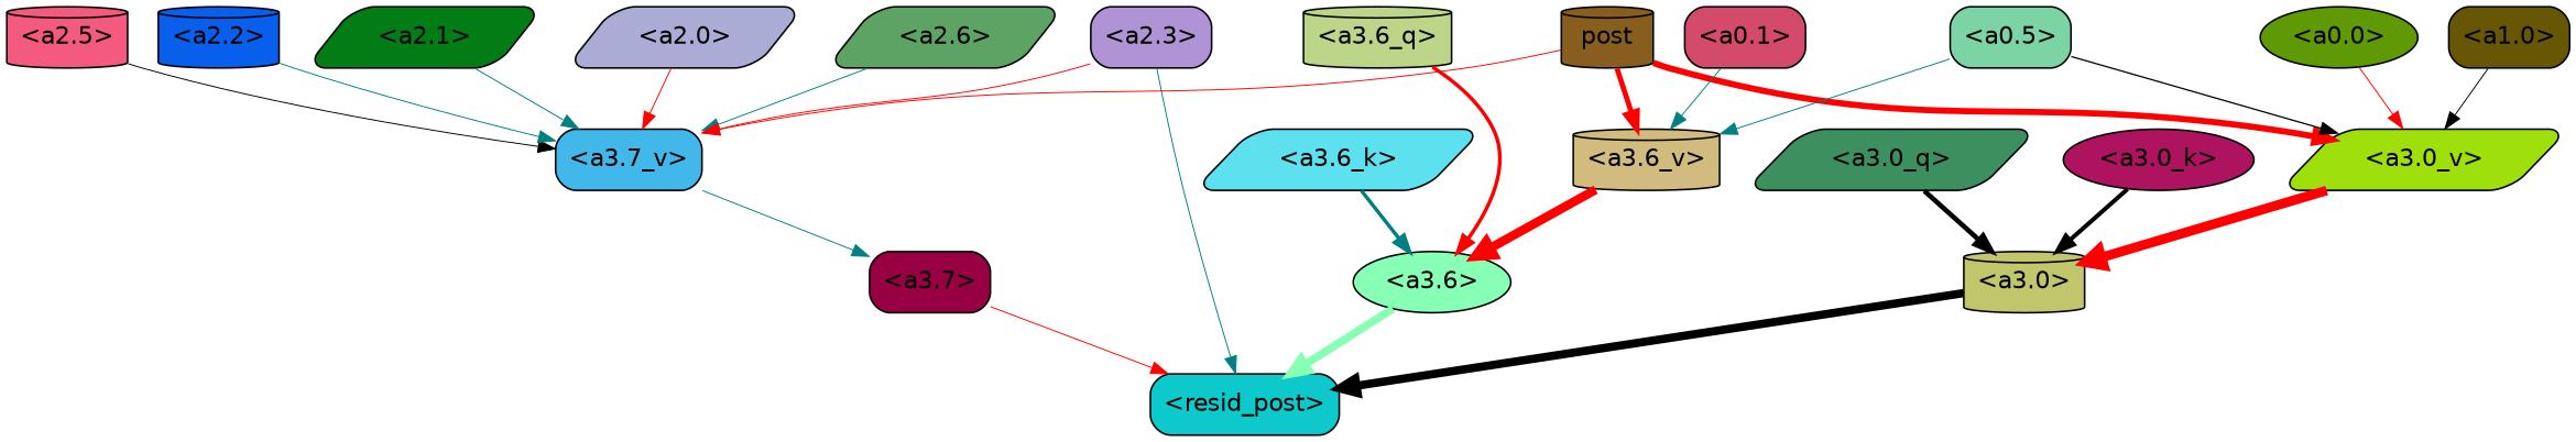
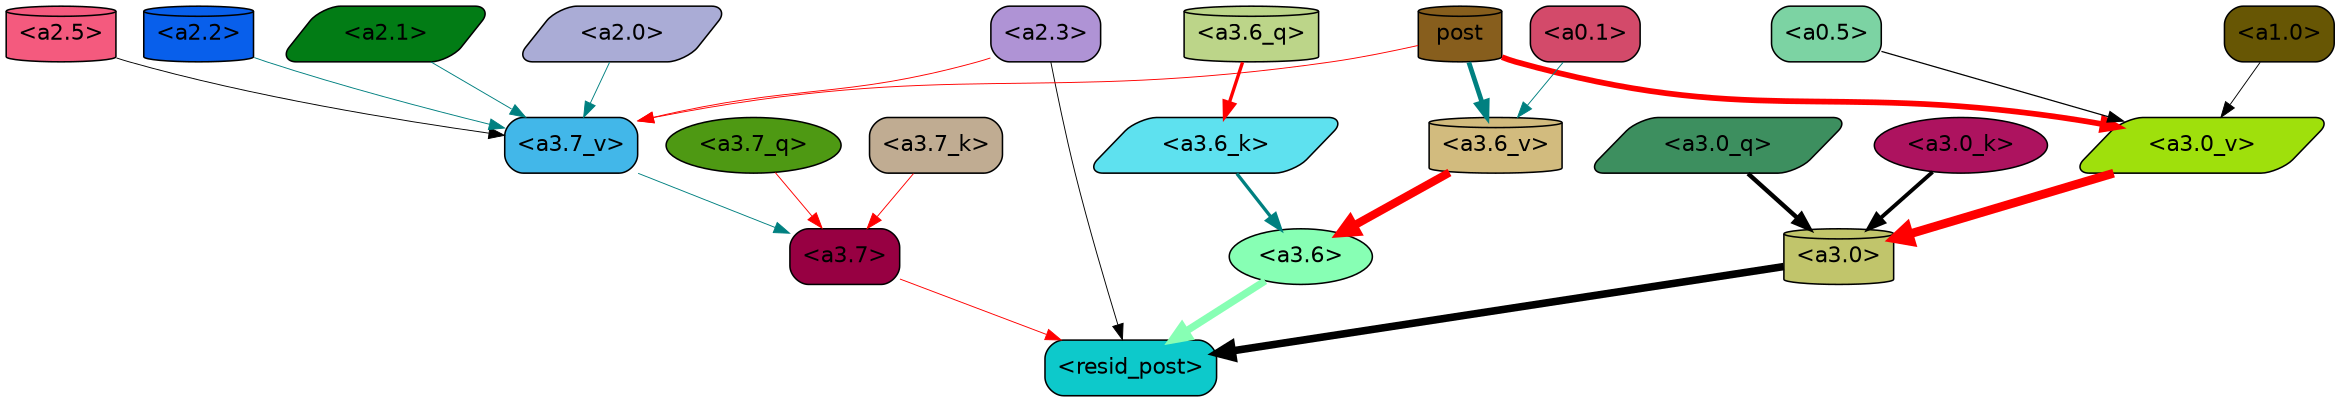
  strict digraph {
    splines=true
    node [color=black fontname=Helvetica shape=box style="filled, rounded"]
    edge [color=red penwidth=0.6]
    "<a3.7>" [fillcolor="#970042"]
    "<resid_post>" [fillcolor="#0dc9cb"]
    "<a3.6>" [fillcolor="#87ffb4" shape=ellipse]
    "<a3.0>" [fillcolor="#c1c56b" shape=cylinder]
    "<a2.3>" [fillcolor="#af93d5"]
    "<a3.7_v>" [fillcolor="#42b7e9"]
+   "<a3.7_q>" [fillcolor="#4e9913" shape=ellipse]
    "<a3.6_q>" [fillcolor="#bcd589" shape=cylinder]
    "<a3.0_q>" [fillcolor="#3d8f5f" shape=parallelogram]
+   "<a3.7_k>" [fillcolor="#c0ac92"]
    "<a3.6_k>" [fillcolor="#5ee1ef" shape=parallelogram]
    "<a3.0_k>" [fillcolor="#ad135f" shape=ellipse]
    "<a3.6_v>" [fillcolor="#d2bb7e" shape=cylinder]
    "<a3.0_v>" [fillcolor="#9fe00c" shape=parallelogram]
-   "<a2.6>" [fillcolor="#5ca364" shape=parallelogram]
    "<a2.5>" [fillcolor="#f45a7e" shape=cylinder]
    "<a2.2>" [fillcolor="#085feb" shape=cylinder]
    "<a2.1>" [fillcolor="#027c15" shape=parallelogram]
    "<a2.0>" [fillcolor="#aaacd6" shape=parallelogram]
    n20 [fillcolor="#875e1d" label=post shape=cylinder]
    "<a0.5>" [fillcolor="#7cd3a3"]
    "<a0.1>" [fillcolor="#d34a6a"]
-   "<a0.0>" [fillcolor="#5f9906" shape=ellipse]
    "<a1.0>" [fillcolor="#675604"]
    "<a3.7>" -> "<resid_post>"
    "<a3.6>" -> "<resid_post>" [color="#87ffb4" penwidth=4.7534414529800415]
    "<a3.0>" -> "<resid_post>" [color=black penwidth=4.898576855659485]
-   "<a2.3>" -> "<resid_post>" [color=teal]
+   "<a2.3>" -> "<resid_post>" [color=black]
    "<a2.3>" -> "<a3.7_v>"
    "<a3.7_v>" -> "<a3.7>" [color=teal]
-   "<a3.6_q>" -> "<a3.6>" [penwidth=2.160832464694977]
+   "<a3.7_q>" -> "<a3.7>"
+   "<a3.6_q>" -> "<a3.6_k>" [penwidth=2.160832464694977]
    "<a3.0_q>" -> "<a3.0>" [color=black penwidth=2.870753765106201]
+   "<a3.7_k>" -> "<a3.7>"
    "<a3.6_k>" -> "<a3.6>" [color=teal penwidth=2.13908451795578]
    "<a3.0_k>" -> "<a3.0>" [color=black penwidth=2.520303964614868]
    "<a3.6_v>" -> "<a3.6>" [penwidth=5.297133803367615]
    "<a3.0_v>" -> "<a3.0>" [penwidth=5.680712580680847]
-   "<a2.6>" -> "<a3.7_v>" [color=teal]
    "<a2.5>" -> "<a3.7_v>" [color=black]
    "<a2.2>" -> "<a3.7_v>" [color=teal]
    "<a2.1>" -> "<a3.7_v>" [color=teal]
-   "<a2.0>" -> "<a3.7_v>"
+   "<a2.0>" -> "<a3.7_v>" [color=teal]
    n20 -> "<a3.7_v>"
-   n20 -> "<a3.6_v>" [penwidth=3.067279100418091]
+   n20 -> "<a3.6_v>" [color=teal penwidth=3.067279100418091]
    n20 -> "<a3.0_v>" [penwidth=3.6927278637886047]
-   "<a0.5>" -> "<a3.6_v>" [color=teal]
    "<a0.5>" -> "<a3.0_v>" [color=black penwidth=0.8028683364391327]
    "<a0.1>" -> "<a3.6_v>" [color=teal]
-   "<a0.0>" -> "<a3.0_v>"
    "<a1.0>" -> "<a3.0_v>" [color=black]
  }
